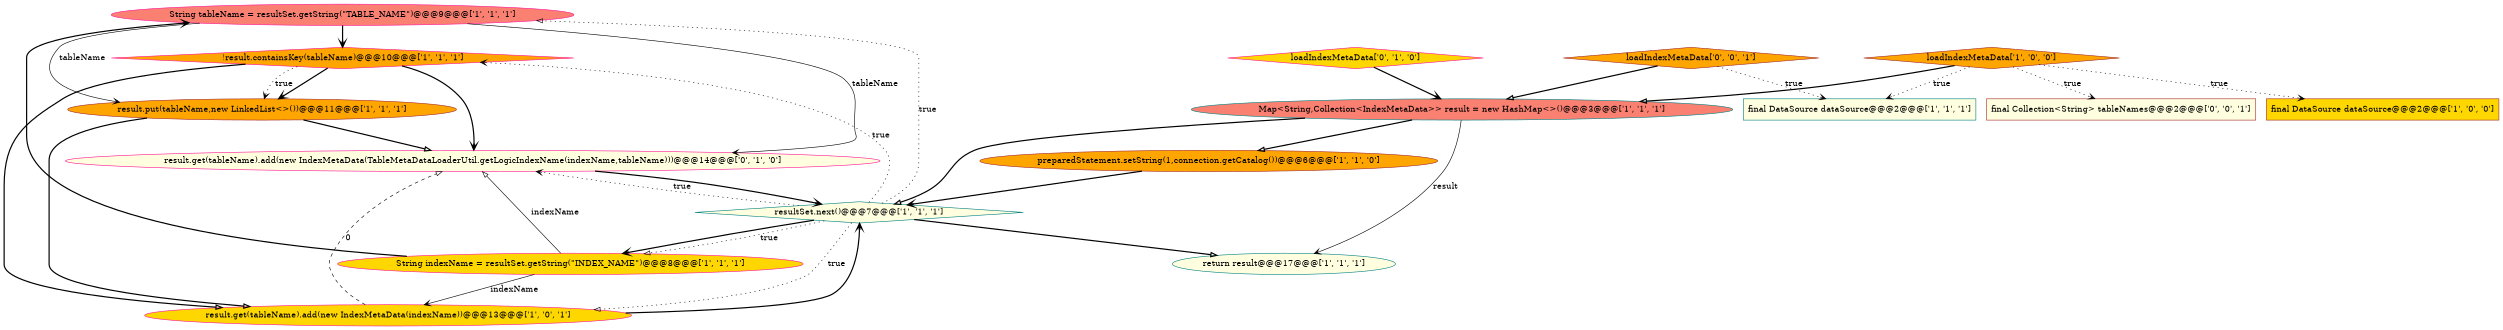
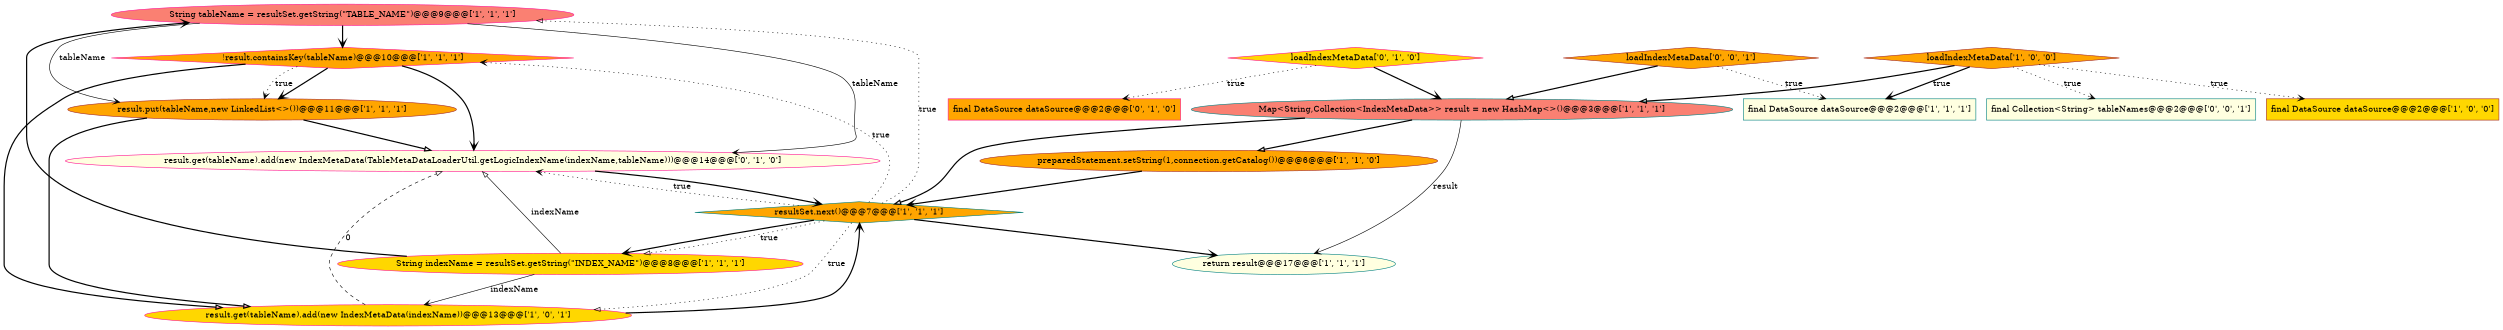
  digraph {
    node [color=deeppink fillcolor=orange shape=ellipse style=filled]
    edge [arrowhead=vee style=bold]
    n1 [fillcolor=salmon label="String tableName = resultSet.getString(\"TABLE_NAME\")@@@9@@@['1', '1', '1']"]
    n2 [label="!result.containsKey(tableName)@@@10@@@['1', '1', '1']" shape=diamond]
    n3 [fillcolor=lightyellow label="result.get(tableName).add(new IndexMetaData(TableMetaDataLoaderUtil.getLogicIndexName(indexName,tableName)))@@@14@@@['0', '1', '0']"]
    n4 [color=brown label="result.put(tableName,new LinkedList<>())@@@11@@@['1', '1', '1']"]
    n5 [fillcolor=gold label="result.get(tableName).add(new IndexMetaData(indexName))@@@13@@@['1', '0', '1']"]
-   n6 [color=teal fillcolor=lightyellow label="resultSet.next()@@@7@@@['1', '1', '1']" shape=diamond]
-   n7 [color=brown fillcolor=lightyellow label="final Collection<String> tableNames@@@2@@@['0', '0', '1']" shape=box]
+   n6 [color=teal label="resultSet.next()@@@7@@@['1', '1', '1']" shape=diamond]
+   n7 [color=teal fillcolor=lightyellow label="final Collection<String> tableNames@@@2@@@['0', '0', '1']" shape=box]
    n8 [fillcolor=gold label="loadIndexMetaData['0', '1', '0']" shape=diamond]
+   n9 [label="final DataSource dataSource@@@2@@@['0', '1', '0']" shape=box]
    n10 [color=teal fillcolor=salmon label="Map<String,Collection<IndexMetaData>> result = new HashMap<>()@@@3@@@['1', '1', '1']"]
    n11 [color=teal fillcolor=lightyellow label="final DataSource dataSource@@@2@@@['1', '1', '1']" shape=box]
    n12 [color=teal fillcolor=lightyellow label="return result@@@17@@@['1', '1', '1']"]
    n13 [color=brown label="preparedStatement.setString(1,connection.getCatalog())@@@6@@@['1', '1', '0']"]
    n14 [color=brown label="loadIndexMetaData['0', '0', '1']" shape=diamond]
    n15 [color=brown fillcolor=gold label="final DataSource dataSource@@@2@@@['1', '0', '0']" shape=box]
    n16 [fillcolor=gold label="String indexName = resultSet.getString(\"INDEX_NAME\")@@@8@@@['1', '1', '1']"]
    n17 [color=brown label="loadIndexMetaData['1', '0', '0']" shape=diamond]
    n1 -> n2
    n1 -> n3 [label=tableName style=solid]
    n1 -> n4 [label=tableName style=solid]
    n2 -> n3
    n2 -> n4
    n2 -> n4 [label=true style=dotted]
    n2 -> n5 [arrowhead=onormal]
    n3 -> n6
    n4 -> n3 [arrowhead=onormal]
    n4 -> n5 [arrowhead=onormal]
    n5 -> n3 [arrowhead=onormal label=0 style=dashed]
    n5 -> n6
    n6 -> n1 [arrowhead=onormal label=true style=dotted]
    n6 -> n2 [label=true style=dotted]
    n6 -> n3 [label=true style=dotted]
    n6 -> n5 [arrowhead=onormal label=true style=dotted]
-   n6 -> n12 [arrowhead=onormal]
+   n6 -> n12
    n6 -> n16
    n6 -> n16 [arrowhead=onormal label=true style=dotted]
+   n8 -> n9 [label=true style=dotted]
    n8 -> n10
    n10 -> n6 [arrowhead=onormal]
    n10 -> n12 [label=result style=solid]
    n10 -> n13 [arrowhead=onormal]
    n13 -> n6
    n14 -> n10 [arrowhead=onormal]
    n14 -> n11 [label=true style=dotted]
    n16 -> n1
    n16 -> n3 [arrowhead=onormal label=indexName style=solid]
    n16 -> n5 [label=indexName style=solid]
    n17 -> n7 [label=true style=dotted]
    n17 -> n10 [arrowhead=onormal]
-   n17 -> n11 [label=true style=dotted]
+   n17 -> n11 [label=true]
    n17 -> n15 [label=true style=dotted]
  }
